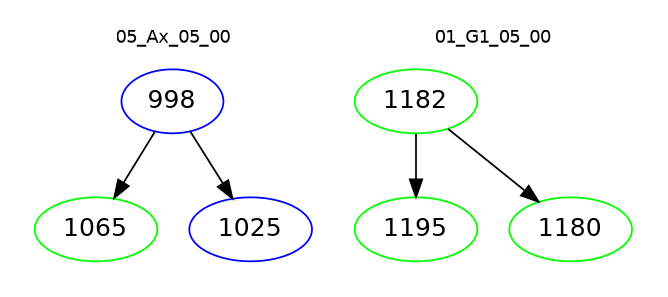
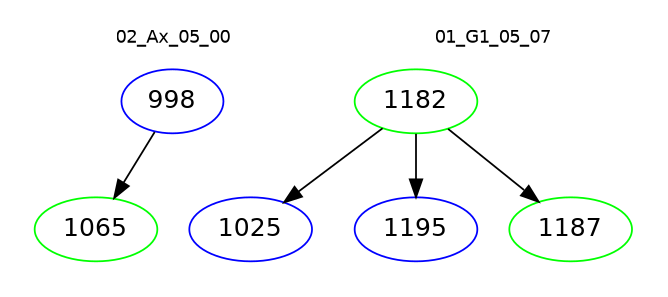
  digraph {
    fontname="DejaVu Sans"
    node [color=blue fontname="DejaVu Sans"]
    edge [color=black fontname="DejaVu Sans"]
    n1 [label=998]
    n2 [color=green label=1065]
    n3 [label=1025]
    n4 [color=green label=1182]
-   n5 [color=green label=1195]
-   n6 [color=green label=1180]
+   n5 [label=1195]
+   n6 [color=green label=1187]
    subgraph cluster_1 {
      color=white
      fontsize=10
-     label="05_Ax_05_00"
+     label="02_Ax_05_00"
      n1
      n2
      n3
    }
    subgraph cluster_2 {
      color=white
      fontsize=10
-     label="01_G1_05_00"
+     label="01_G1_05_07"
      n4
      n5
      n6
    }
    n1 -> n2
-   n1 -> n3
+   n4 -> n3
    n4 -> n5
    n4 -> n6
  }
